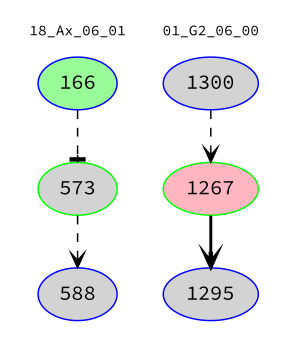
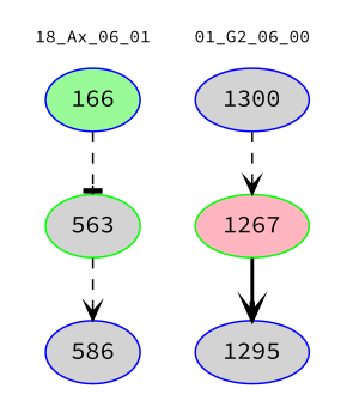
  digraph {
    fontname="Source Code Pro"
    node [color=blue fillcolor=lightgrey fontname="Source Code Pro" style=filled]
    edge [arrowhead=vee color=black fontname="Source Code Pro" style=dashed]
    n1 [fillcolor=palegreen label=166]
-   n2 [color=green label=573]
-   n3 [label=588]
+   n2 [color=green label=563]
+   n3 [label=586]
    n4 [label=1300]
    n5 [color=green fillcolor=lightpink label=1267]
    n6 [label=1295]
    subgraph cluster_1 {
      color=white
      fontsize=10
      label="18_Ax_06_01"
      n1
      n2
      n3
    }
    subgraph cluster_2 {
      color=white
      fontsize=10
      label="01_G2_06_00"
      n4
      n5
      n6
    }
    n1 -> n2 [arrowhead=tee]
    n2 -> n3
    n4 -> n5
    n5 -> n6 [style=bold]
  }
